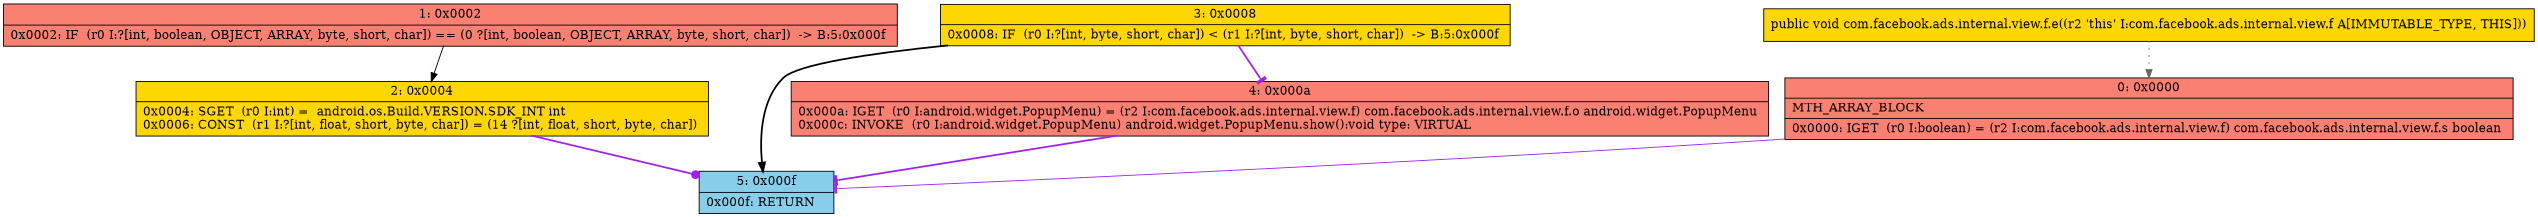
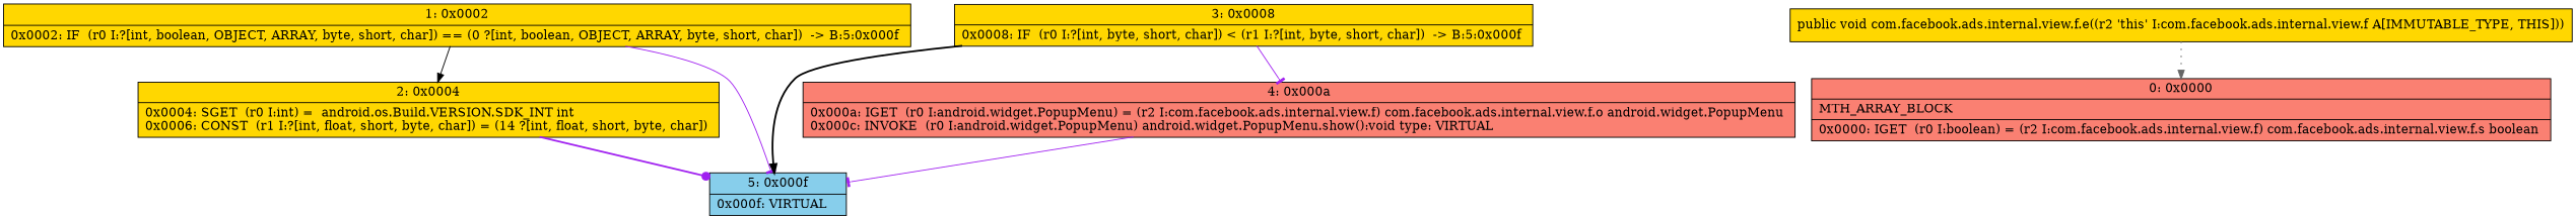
  digraph {
    node [fillcolor=salmon shape=record style=filled]
    edge [arrowhead=normal color=purple style=solid]
    n1 [label="{0\:\ 0x0000|MTH_ARRAY_BLOCK\l|0x0000: IGET  (r0 I:boolean) = (r2 I:com.facebook.ads.internal.view.f) com.facebook.ads.internal.view.f.s boolean \l}"]
-   n2 [label="{1\:\ 0x0002|0x0002: IF  (r0 I:?[int, boolean, OBJECT, ARRAY, byte, short, char]) == (0 ?[int, boolean, OBJECT, ARRAY, byte, short, char])  \-\> B:5:0x000f \l}"]
+   n2 [fillcolor=gold label="{1\:\ 0x0002|0x0002: IF  (r0 I:?[int, boolean, OBJECT, ARRAY, byte, short, char]) == (0 ?[int, boolean, OBJECT, ARRAY, byte, short, char])  \-\> B:5:0x000f \l}"]
    n3 [fillcolor=gold label="{2\:\ 0x0004|0x0004: SGET  (r0 I:int) =  android.os.Build.VERSION.SDK_INT int \l0x0006: CONST  (r1 I:?[int, float, short, byte, char]) = (14 ?[int, float, short, byte, char]) \l}"]
-   n4 [fillcolor=skyblue label="{5\:\ 0x000f|0x000f: RETURN   \l}"]
+   n4 [fillcolor=skyblue label="{5\:\ 0x000f|0x000f: VIRTUAL   \l}"]
    n5 [fillcolor=gold label="{3\:\ 0x0008|0x0008: IF  (r0 I:?[int, byte, short, char]) \< (r1 I:?[int, byte, short, char])  \-\> B:5:0x000f \l}"]
    n6 [label="{4\:\ 0x000a|0x000a: IGET  (r0 I:android.widget.PopupMenu) = (r2 I:com.facebook.ads.internal.view.f) com.facebook.ads.internal.view.f.o android.widget.PopupMenu \l0x000c: INVOKE  (r0 I:android.widget.PopupMenu) android.widget.PopupMenu.show():void type: VIRTUAL \l}"]
    n7 [fillcolor=gold label="{public void com.facebook.ads.internal.view.f.e((r2 'this' I:com.facebook.ads.internal.view.f A[IMMUTABLE_TYPE, THIS])) }"]
    n2 -> n3 [color=black]
-   n1 -> n4 [arrowhead=tee]
+   n2 -> n4 [arrowhead=tee]
    n3 -> n4 [arrowhead=dot style=bold]
    n5 -> n4 [color=black style=bold]
-   n5 -> n6 [arrowhead=tee style=bold]
-   n6 -> n4 [arrowhead=tee style=bold]
+   n5 -> n6 [arrowhead=tee]
+   n6 -> n4 [arrowhead=tee]
    n7 -> n1 [color=gray40 style=dotted]
  }
